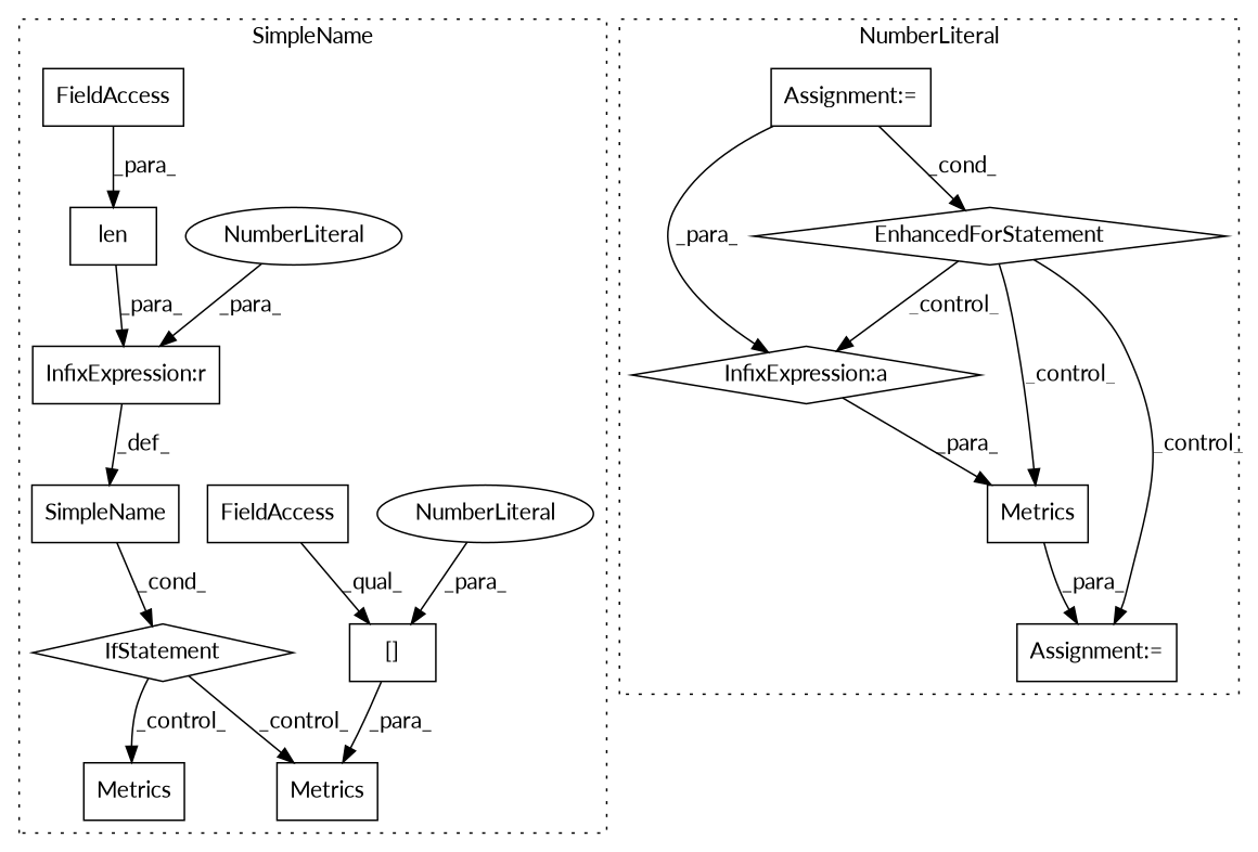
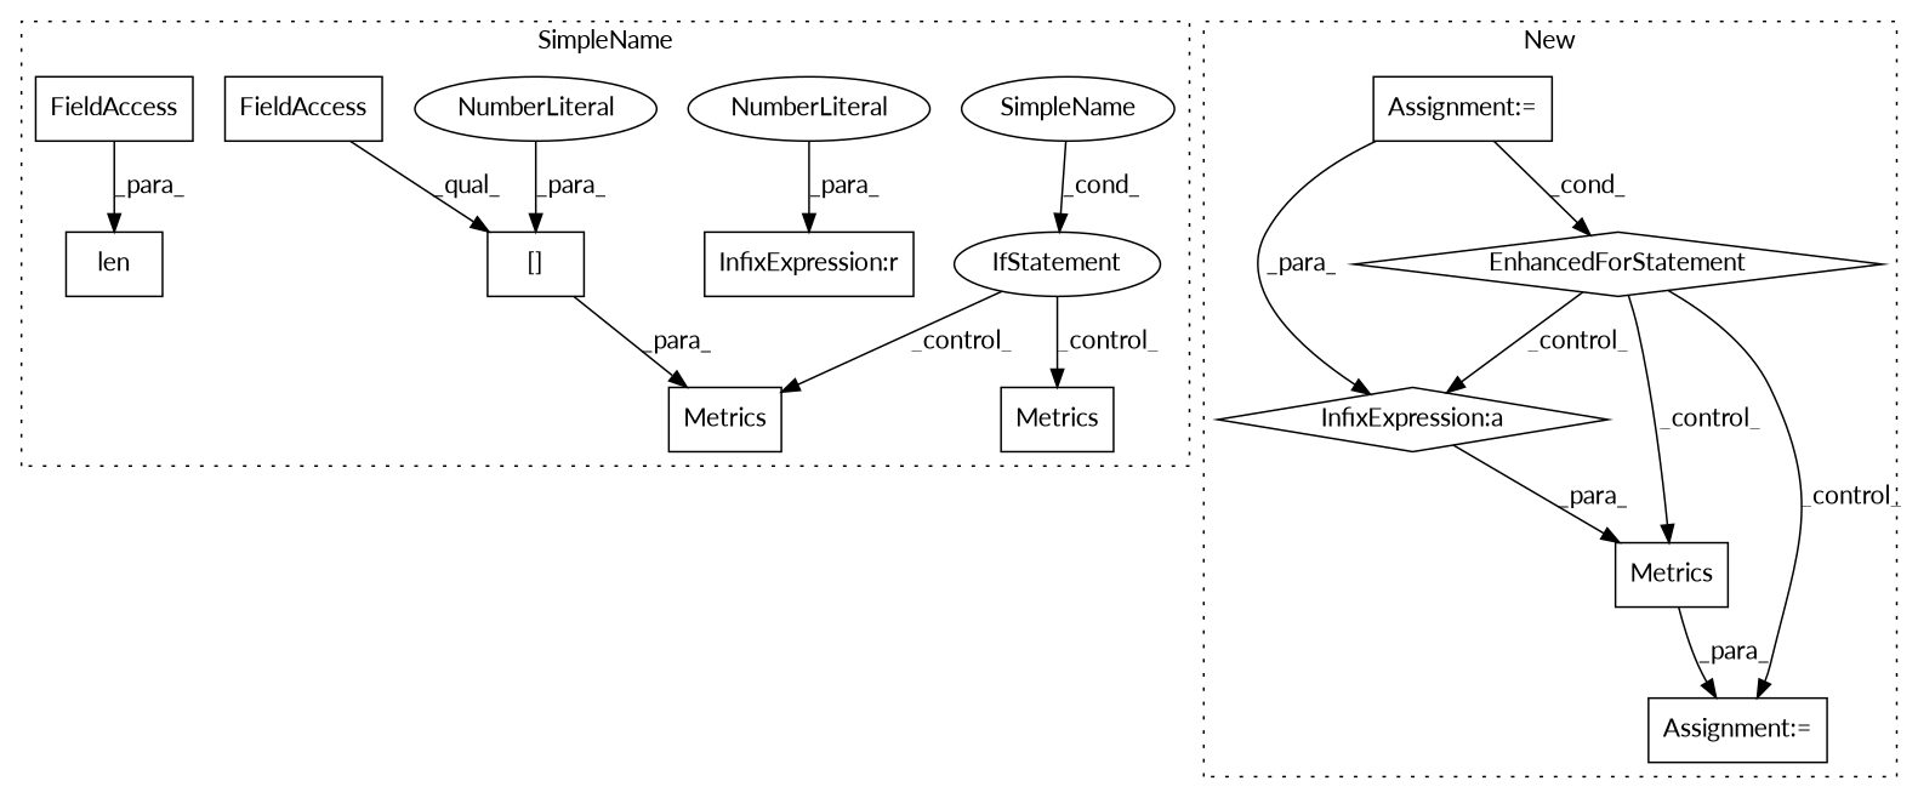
  digraph {
    fontname=Lato
    node [a=32 fontname=Lato l=1 s="15200,15336" shape=box]
    edge [fontname=Lato]
    n1 [l=9 label=Metrics s=15266]
-   n2 [a=42 label=SimpleName l="" s=""]
+   n2 [a=42 label=SimpleName shape=ellipse l="" s=""]
    n3 [l="8,1" label=Metrics s="15243,15262"]
    n4 [a=2 l="9,1" label="[]" s="15251,15261"]
    n5 [a=34 label=NumberLiteral s=15260 shape=ellipse]
    n6 [a=27 l=3 label="InfixExpression:r" s=15235]
    n7 [a=34 label=NumberLiteral s=15238 shape=ellipse]
    n8 [l="4,1" label=len s="15222,15234"]
    n9 [a=22 l=8 label=FieldAccess s=15251]
    n10 [a=22 l=8 label=FieldAccess s=15226]
-   n11 [a=25 l=3 label=IfStatement s=15240 shape=diamond]
+   n11 [a=25 l=3 label=IfStatement s=15240 shape=ellipse]
    n12 [l="8,1" label=Metrics s="15348,15432"]
    n13 [a=27 l=3 label="InfixExpression:a" s=15423 shape=diamond]
    n14 [a=70 l="53,2" label=EnhancedForStatement shape=diamond]
    n15 [a=7 l="53,2" label="Assignment:="]
    n16 [a=7 label="Assignment:=" s=15347]
    subgraph cluster_1 {
      label=SimpleName
      style=dotted
      n1
      n2
      n3
      n4
      n5
      n6
      n7
      n8
      n9
      n10
      n11
    }
    subgraph cluster_2 {
-     label=NumberLiteral
+     label=New
      style=dotted
      n12
      n13
      n14
      n15
      n16
    }
    n2 -> n11 [label=_cond_]
    n4 -> n3 [label=_para_]
    n5 -> n4 [label=_para_]
-   n6 -> n2 [label=_def_]
    n7 -> n6 [label=_para_]
-   n8 -> n6 [label=_para_]
    n9 -> n4 [label=_qual_]
    n10 -> n8 [label=_para_]
    n11 -> n1 [label=_control_]
    n11 -> n3 [label=_control_]
    n12 -> n16 [label=_para_]
    n13 -> n12 [label=_para_]
    n14 -> n12 [label=_control_]
    n14 -> n13 [label=_control_]
    n14 -> n16 [label=_control_]
    n15 -> n13 [label=_para_]
    n15 -> n14 [label=_cond_]
  }
